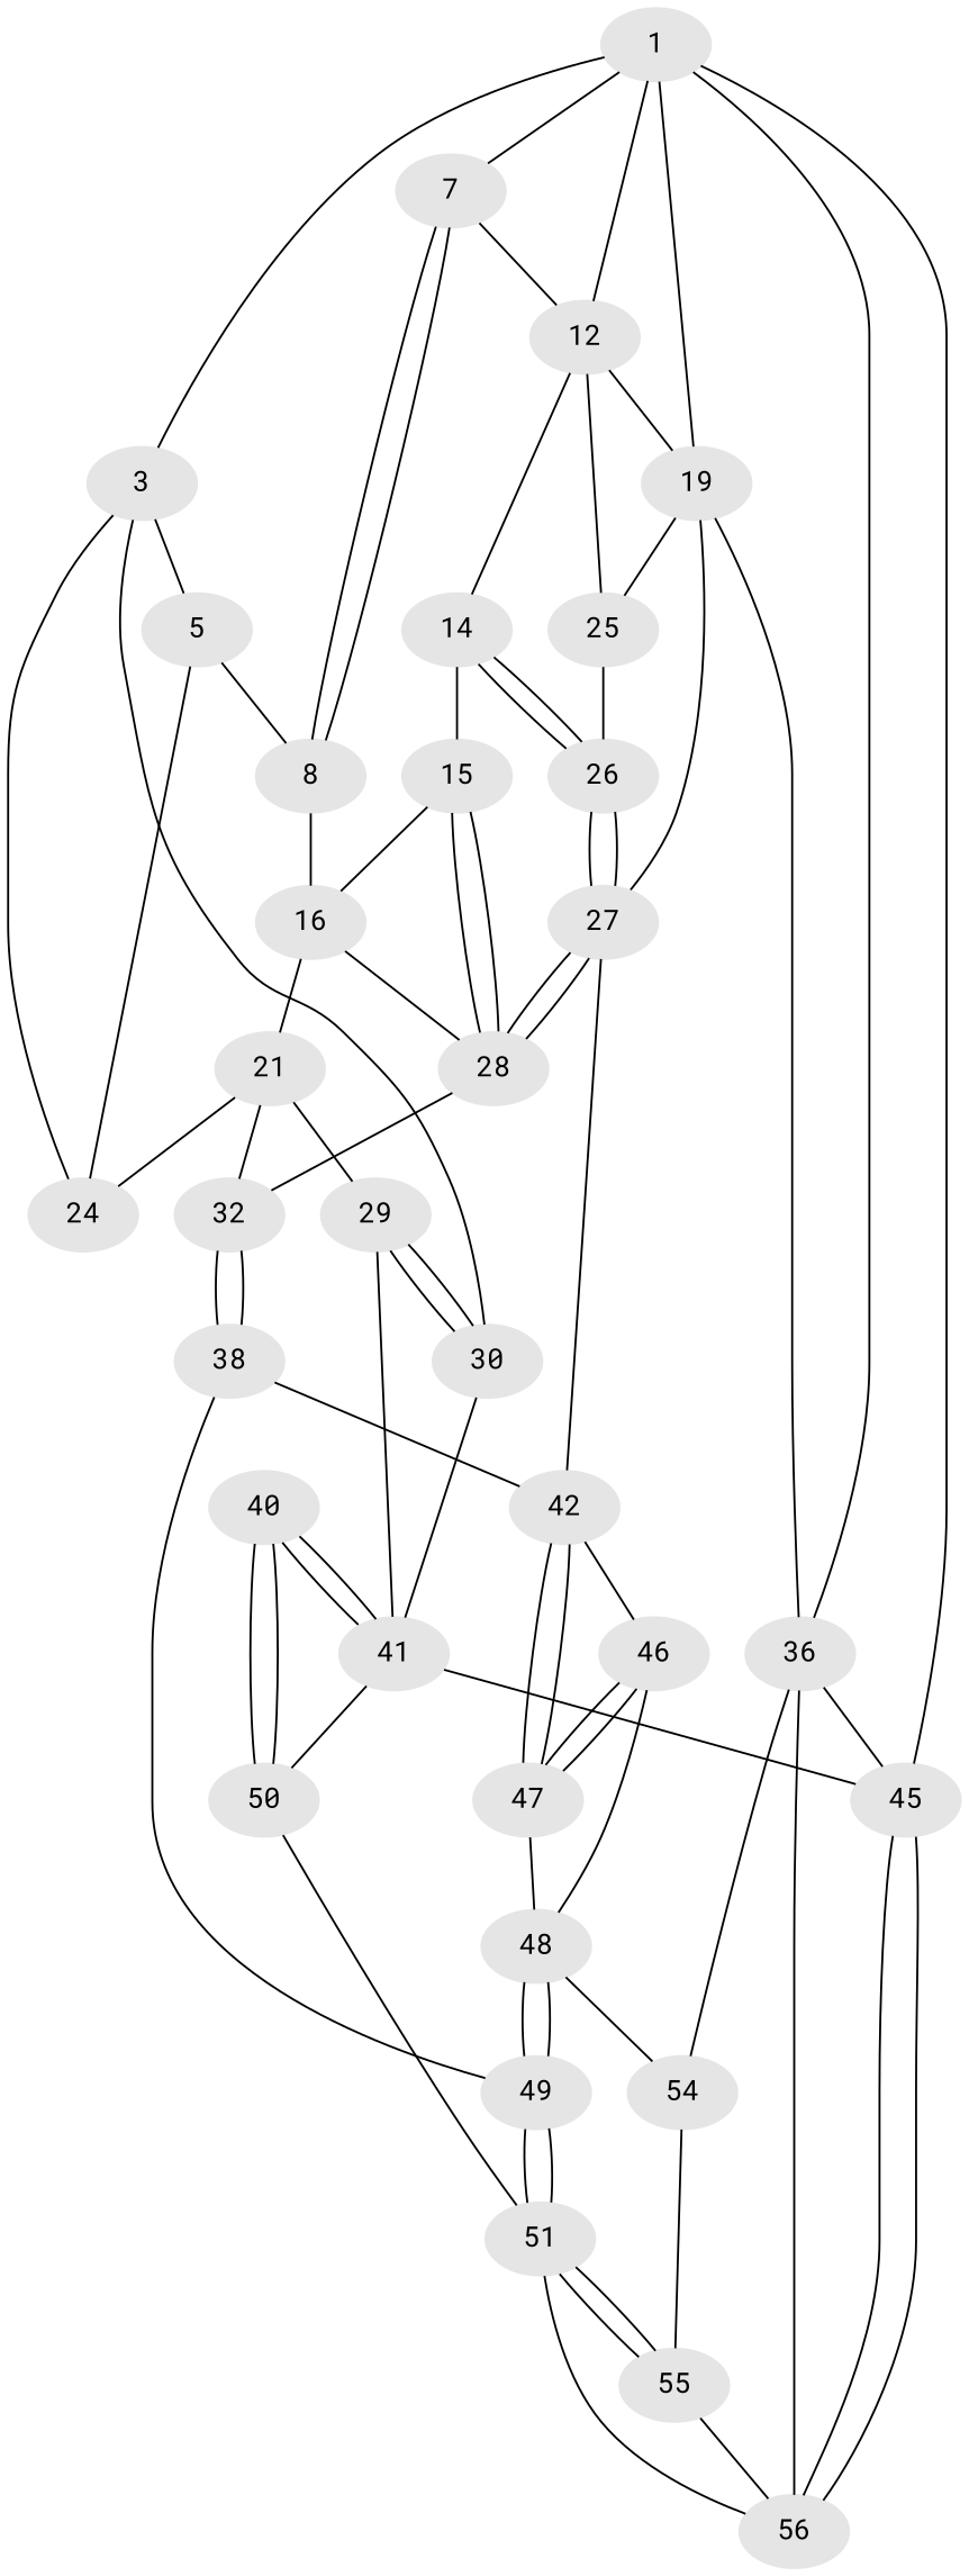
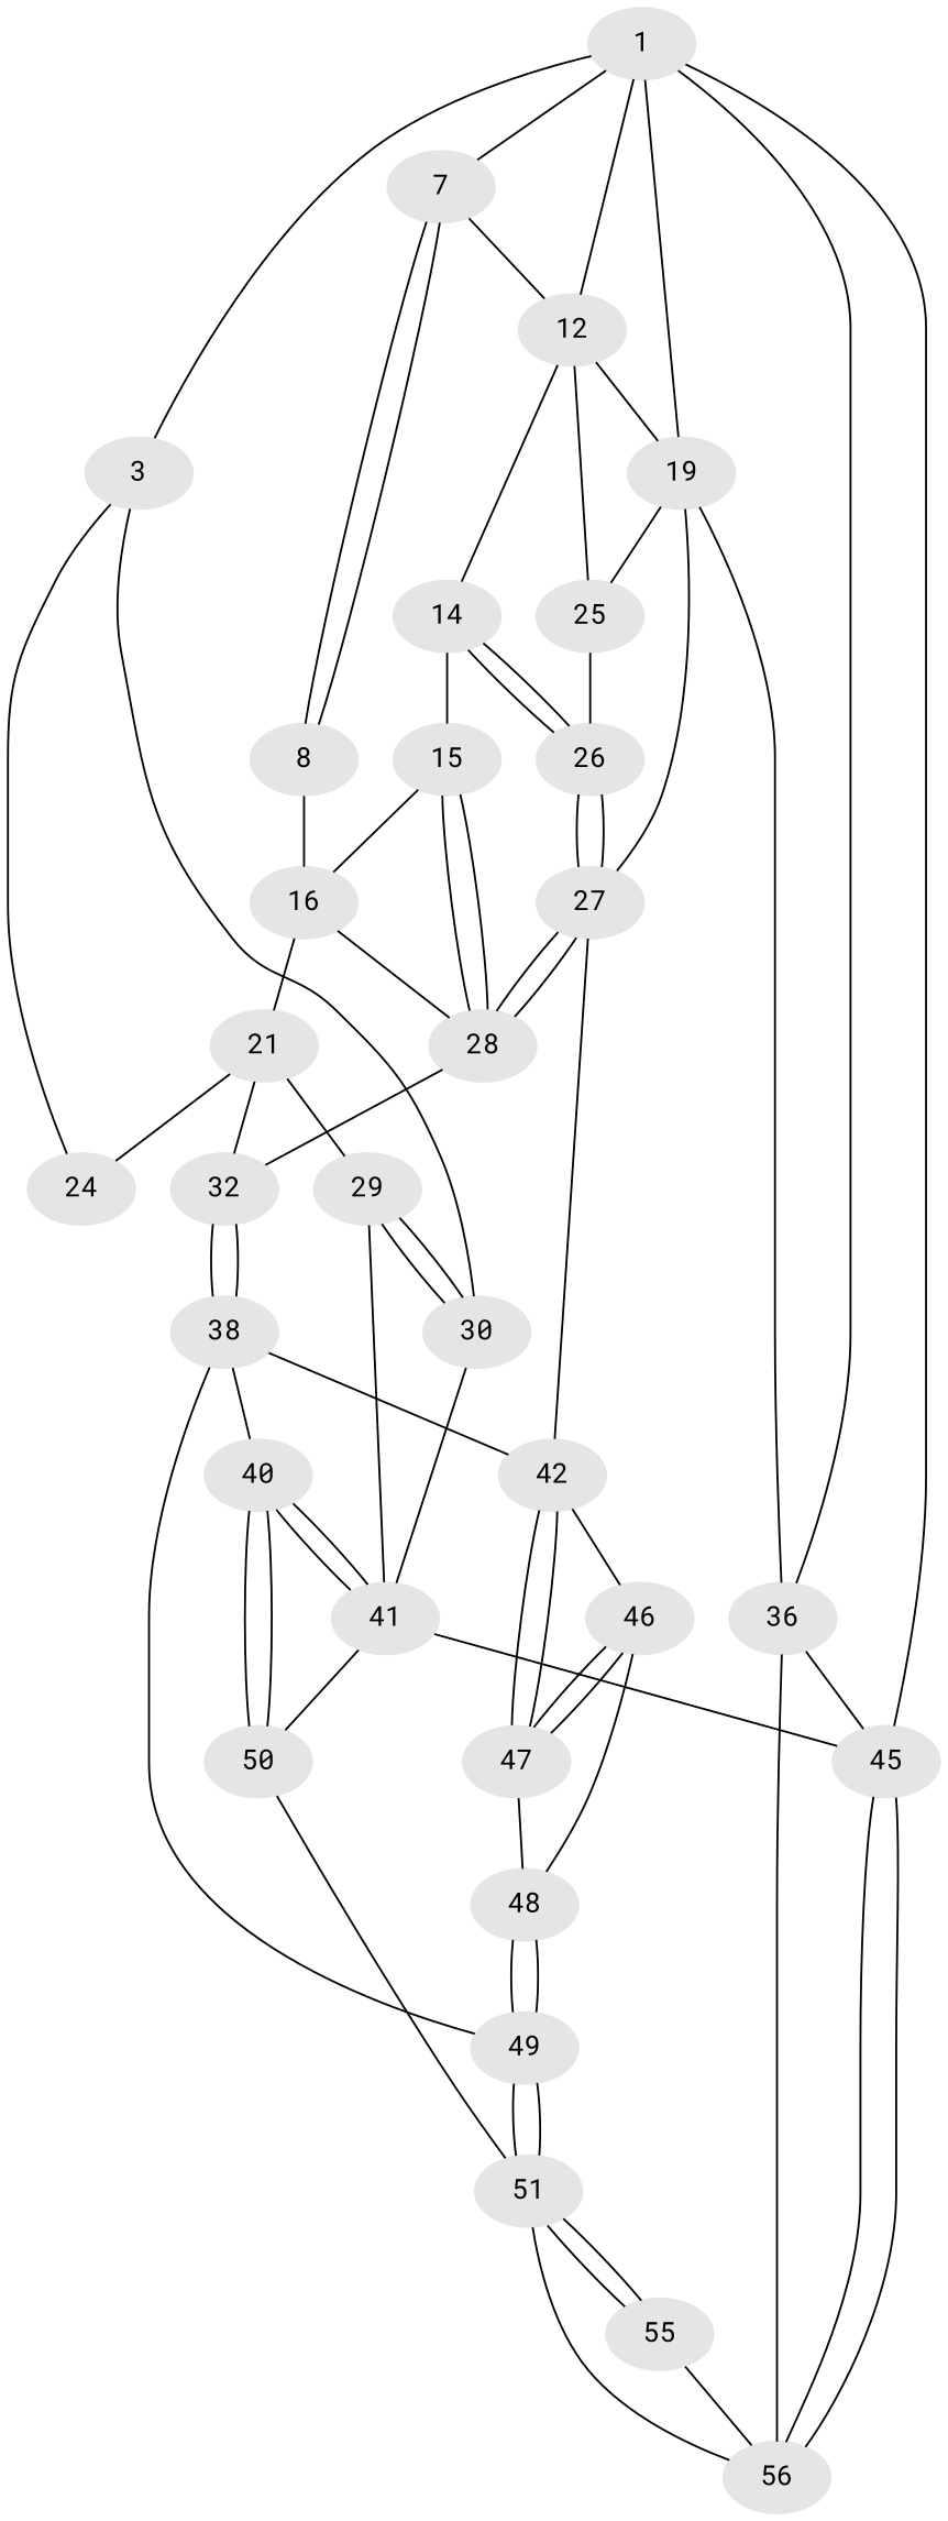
  graph {
    fontname="Roboto Mono"
    node [color=gray90 fontname="Roboto Mono" style=filled]
    edge [fontname="Roboto Mono"]
    1 [super="+2+6"]
    3 [super="+4"]
    7
    12 [super="+13"]
    19 [super="+33"]
    36 [super="+57+37"]
    45
-   5 [super="+9"]
    24
    30
    8
    14
    25
    27 [super="+35"]
-   54
    56 [super="+58"]
    41 [super="+43"]
    16 [super="+17"]
    28 [super="+31"]
    21 [super="+22"]
    15
    26
    32
    29
    42
    38 [super="+39"]
    46
    47
    50
    40
    49
    48 [super="+53"]
    55
    51 [super="+52"]
    1 -- 3
    1 -- 7
    1 -- 12
    1 -- 19
    1 -- 36
    1 -- 45
-   3 -- 5
    3 -- 24
    3 -- 30
    7 -- 12
    7 -- 8
    7 -- 8
    12 -- 19
    12 -- 14
    12 -- 25
    19 -- 36
    19 -- 25
    19 -- 27
    36 -- 45
-   36 -- 54
    36 -- 56
    45 -- 56
    45 -- 56
-   5 -- 24
-   5 -- 8
    30 -- 41
    8 -- 16
    14 -- 15
    14 -- 26
    14 -- 26
    25 -- 26
    27 -- 28
    27 -- 28
    27 -- 42
-   54 -- 55
    41 -- 45
    41 -- 50
    16 -- 28
    16 -- 21 [weight=2]
    28 -- 32
    21 -- 24
    21 -- 32
    21 -- 29
    15 -- 16
    15 -- 28
    15 -- 28
    26 -- 27
    26 -- 27
    32 -- 38
    32 -- 38
    29 -- 30
    29 -- 30
    29 -- 41
    42 -- 46
    42 -- 47
    42 -- 47
    38 -- 42
+   38 -- 40
    38 -- 49
    46 -- 47
    46 -- 47
    46 -- 48
    47 -- 48
    50 -- 51
    40 -- 41
    40 -- 41
    40 -- 50
    40 -- 50
    49 -- 51
    49 -- 51
-   48 -- 54
    48 -- 49
    48 -- 49
    55 -- 56
    51 -- 56
    51 -- 55
    51 -- 55
  }
